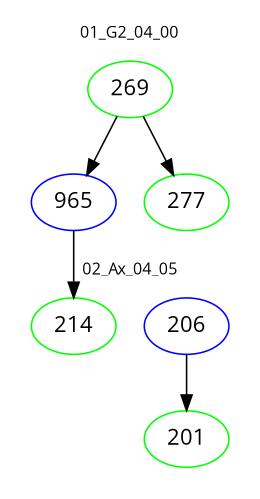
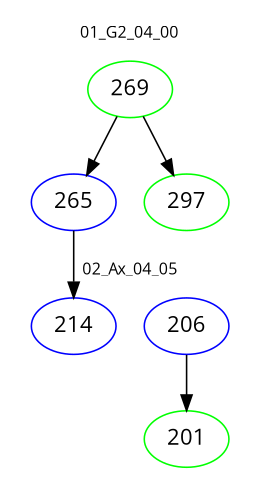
  digraph {
    fontname="Open Sans"
    node [color=blue fontname="Open Sans"]
    edge [color=black fontname="Open Sans"]
    n1 [label=206]
    n2 [color=green label=201]
-   n3 [color=green label=214]
+   n3 [label=214]
    n4 [color=green label=269]
-   n5 [label=965]
-   n6 [color=green label=277]
+   n5 [label=265]
+   n6 [color=green label=297]
    subgraph cluster_1 {
      color=white
      fontsize=10
      label="02_Ax_04_05"
      n1
      n2
      n3
    }
    subgraph cluster_2 {
      color=white
      fontsize=10
      label="01_G2_04_00"
      n4
      n5
      n6
    }
    n1 -> n2
    n4 -> n5
    n4 -> n6
    n5 -> n3
  }
